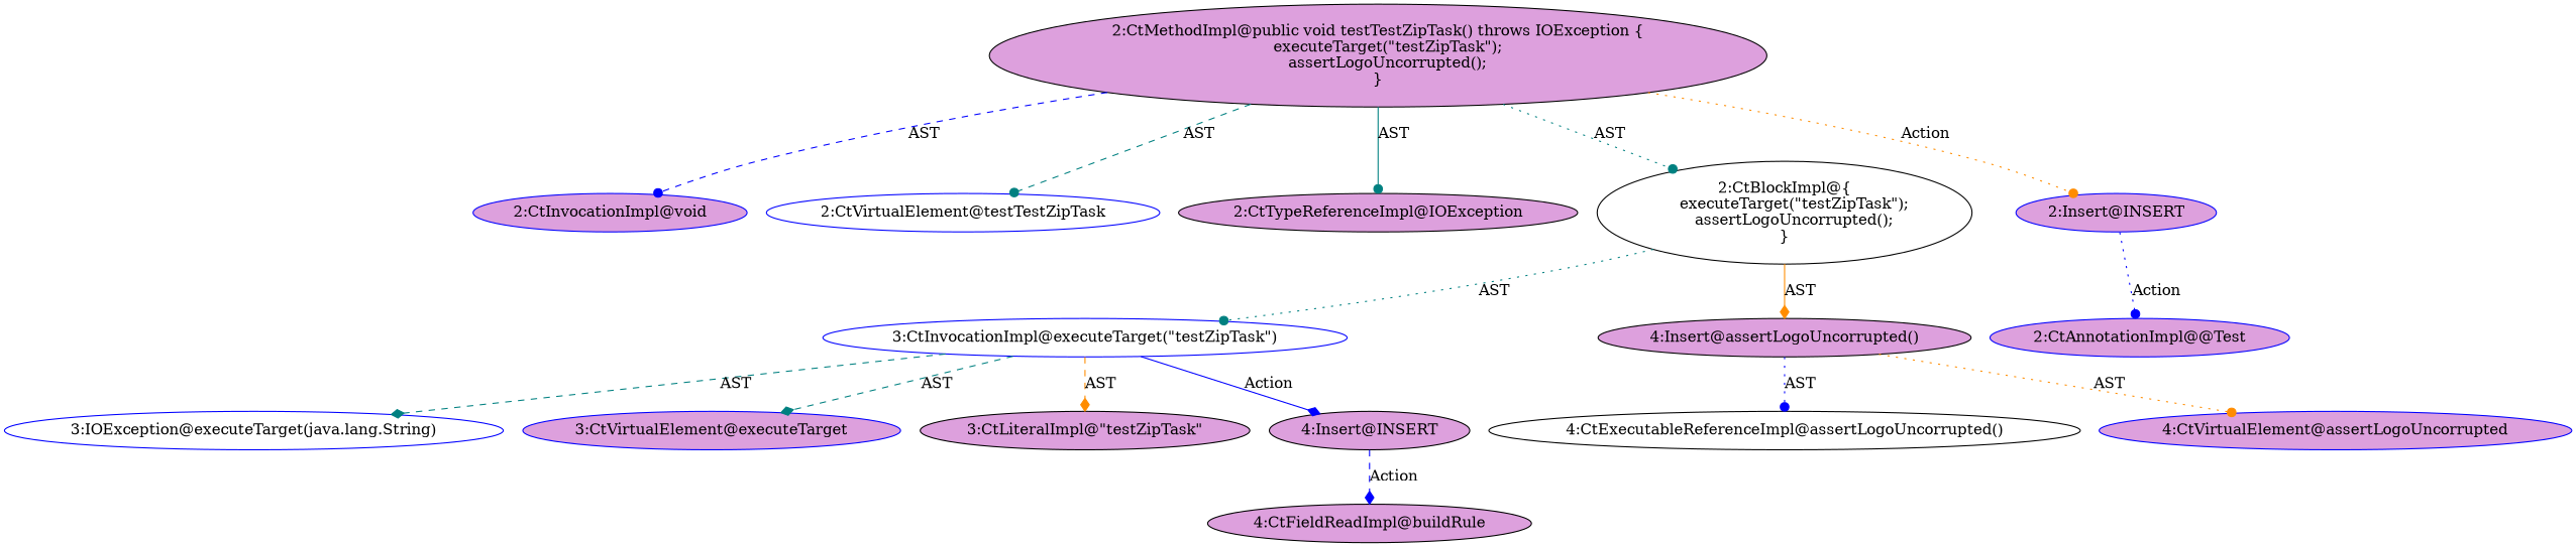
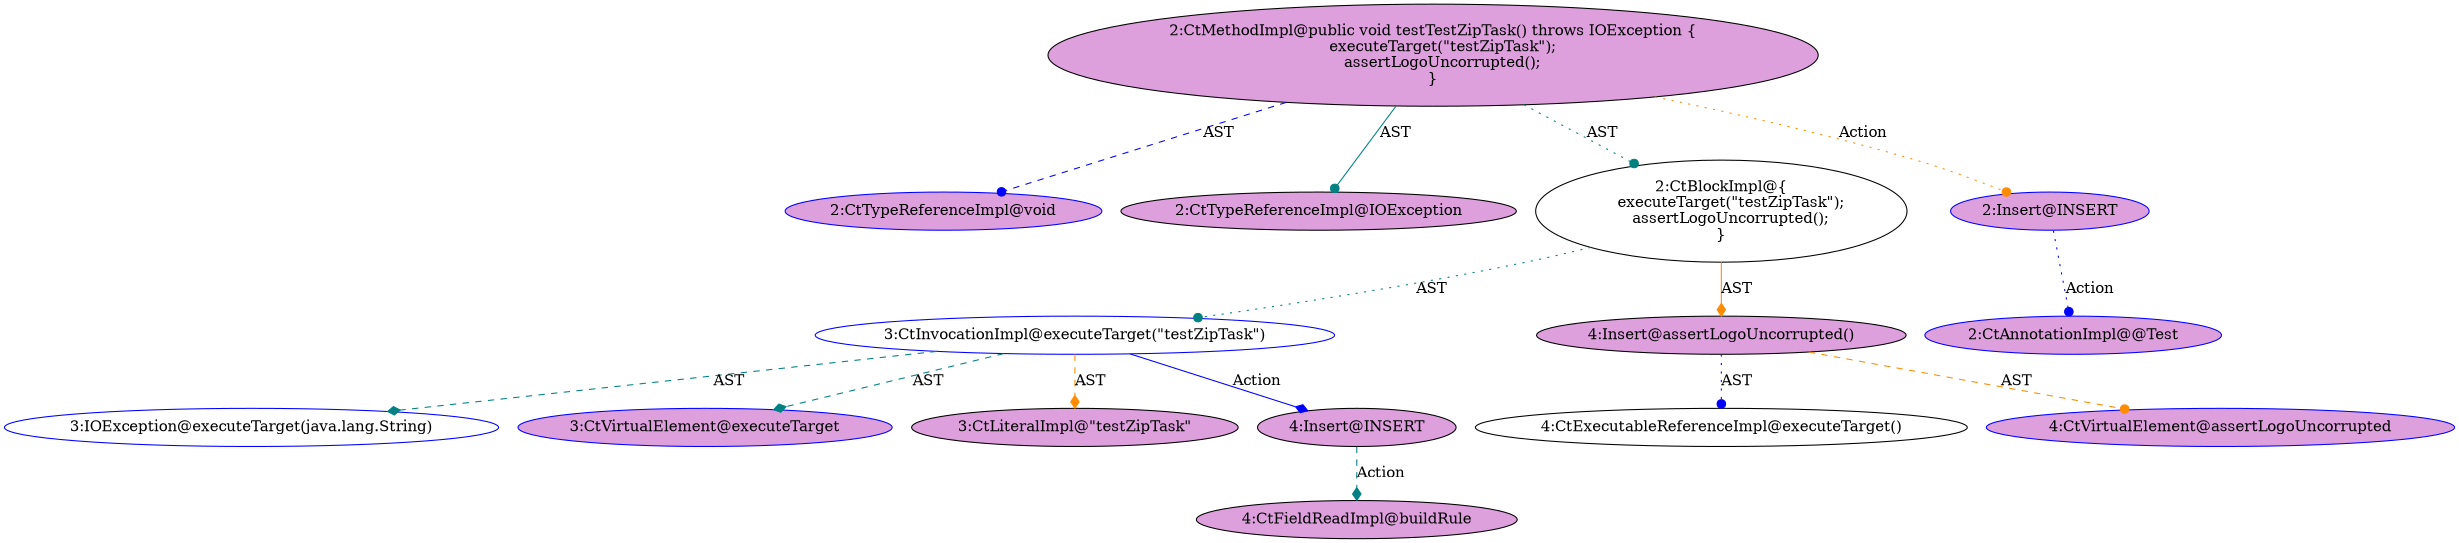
  digraph {
    node [color=blue fillcolor=plum shape=ellipse style=filled]
    edge [arrowhead=dot color=teal style=dashed]
-   n1 [label="2:CtInvocationImpl@void"]
-   n2 [fillcolor=white label="2:CtVirtualElement@testTestZipTask"]
+   n1 [label="2:CtTypeReferenceImpl@void"]
    n3 [color=black label="2:CtTypeReferenceImpl@IOException"]
    n4 [fillcolor=white label="3:IOException@executeTarget(java.lang.String)"]
    n5 [label="3:CtVirtualElement@executeTarget"]
    n6 [color=black label="3:CtLiteralImpl@\"testZipTask\""]
    n7 [fillcolor=white label="3:CtInvocationImpl@executeTarget(\"testZipTask\")"]
    n8 [color=black label="4:Insert@INSERT"]
    n9 [color=black label="4:CtFieldReadImpl@buildRule"]
-   n10 [color=black fillcolor=white label="4:CtExecutableReferenceImpl@assertLogoUncorrupted()"]
+   n10 [color=black fillcolor=white label="4:CtExecutableReferenceImpl@executeTarget()"]
    n11 [label="4:CtVirtualElement@assertLogoUncorrupted"]
    n12 [color=black label="4:Insert@assertLogoUncorrupted()"]
    n13 [color=black fillcolor=white label="2:CtBlockImpl@\{\n    executeTarget(\"testZipTask\");\n    assertLogoUncorrupted();\n\}"]
    n14 [color=black label="2:CtMethodImpl@public void testTestZipTask() throws IOException \{\n    executeTarget(\"testZipTask\");\n    assertLogoUncorrupted();\n\}"]
    n15 [label="2:Insert@INSERT"]
    n16 [label="2:CtAnnotationImpl@@Test"]
    n7 -> n4 [arrowhead=diamond label=AST]
    n7 -> n5 [arrowhead=diamond label=AST]
    n7 -> n6 [arrowhead=diamond color=darkorange label=AST]
    n7 -> n8 [arrowhead=diamond color=blue label=Action style=solid]
-   n8 -> n9 [arrowhead=diamond color=blue label=Action]
+   n8 -> n9 [arrowhead=diamond label=Action]
    n12 -> n10 [color=blue label=AST style=dotted]
-   n12 -> n11 [color=darkorange label=AST style=dotted]
+   n12 -> n11 [color=darkorange label=AST]
    n13 -> n7 [label=AST style=dotted]
    n13 -> n12 [arrowhead=diamond color=darkorange label=AST style=solid]
    n14 -> n1 [color=blue label=AST]
-   n14 -> n2 [label=AST]
    n14 -> n3 [label=AST style=solid]
    n14 -> n13 [label=AST style=dotted]
    n14 -> n15 [color=darkorange label=Action style=dotted]
    n15 -> n16 [color=blue label=Action style=dotted]
  }
